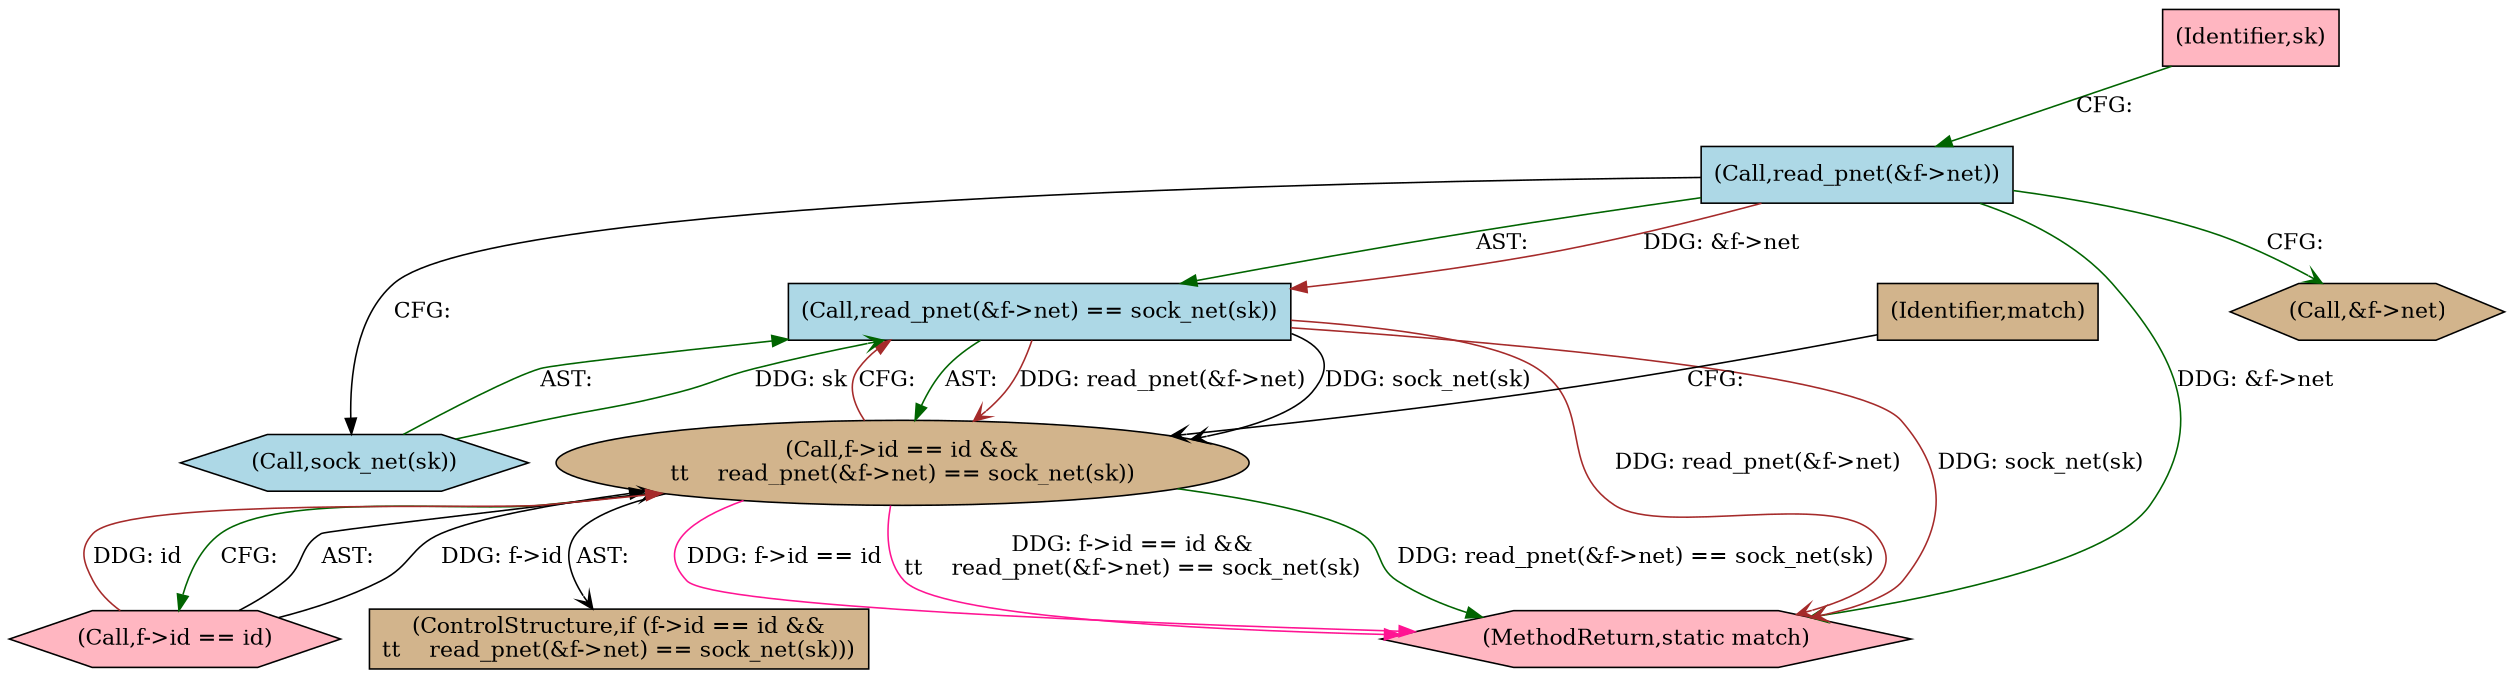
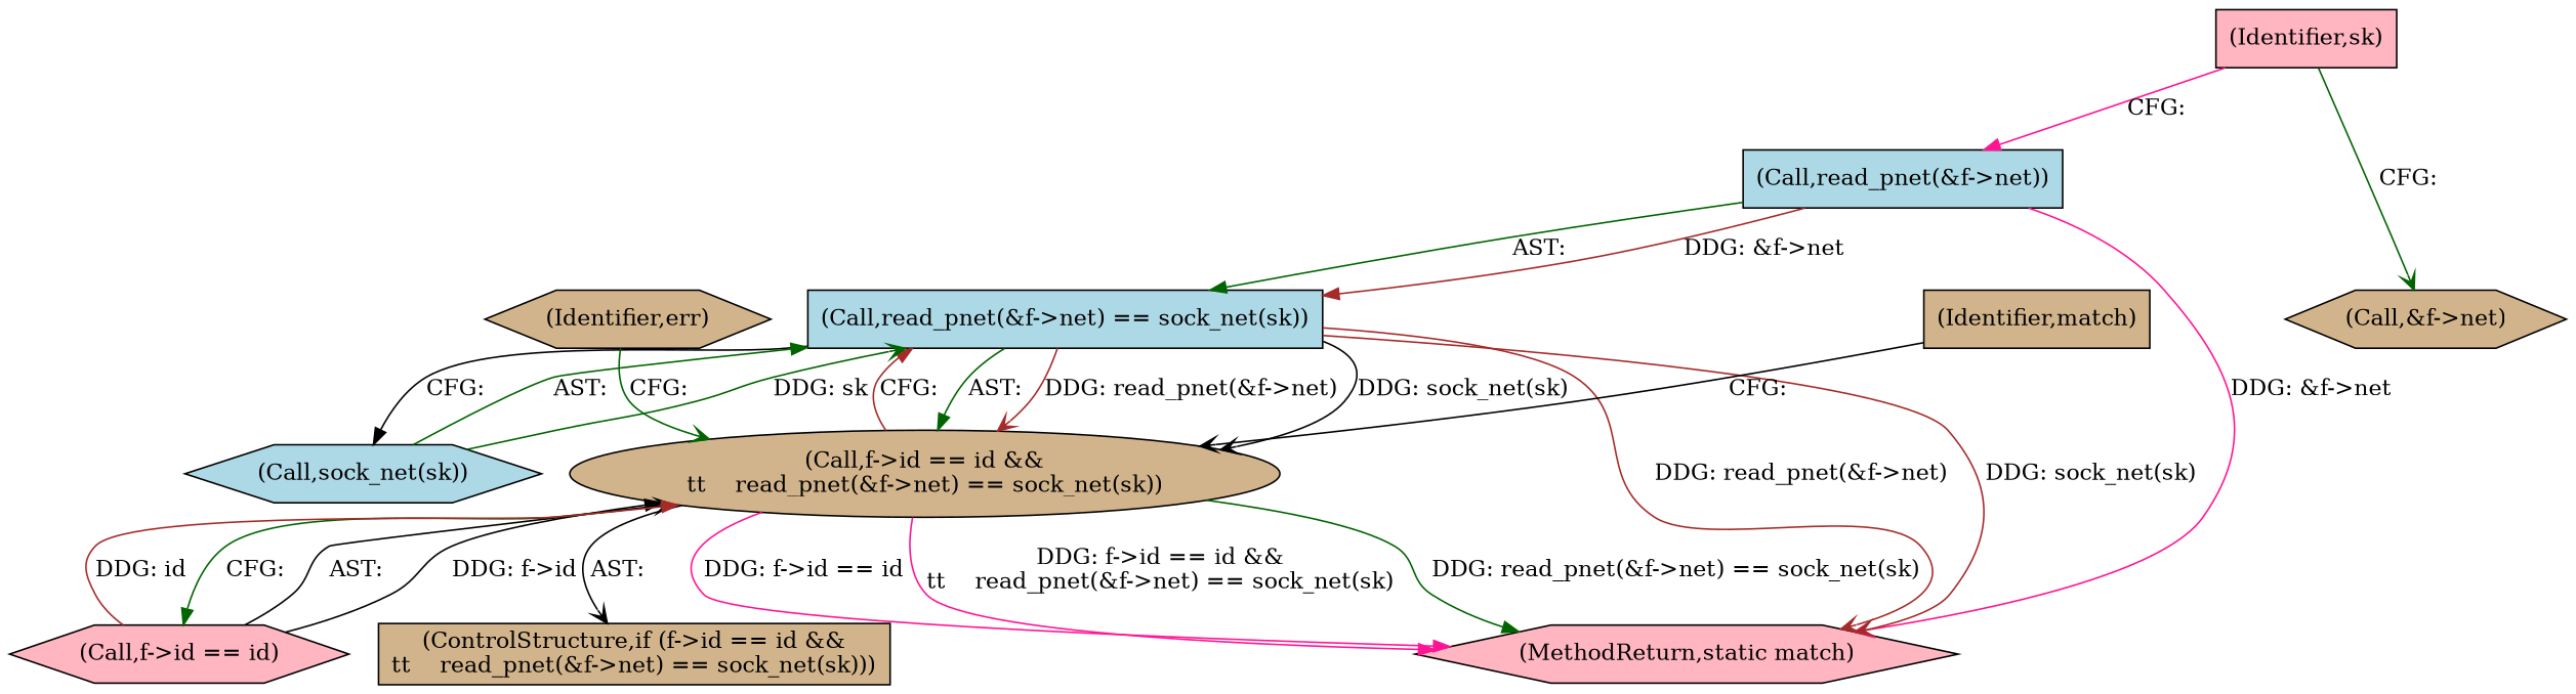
  digraph {
    node [fillcolor=tan shape=box style=filled]
    edge [arrowhead=normal color=darkgreen]
    n1 [fillcolor=lightblue label="(Call,read_pnet(&f->net))"]
    n2 [fillcolor=lightblue label="(Call,read_pnet(&f->net) == sock_net(sk))"]
    n3 [label="(Call,&f->net)" shape=hexagon]
    n4 [fillcolor=lightpink label="(MethodReturn,static match)" shape=hexagon]
    n5 [label="(Call,f->id == id &&\n\t\t    read_pnet(&f->net) == sock_net(sk))" shape=ellipse]
    n6 [fillcolor=lightblue label="(Call,sock_net(sk))" shape=hexagon]
    n7 [label="(ControlStructure,if (f->id == id &&\n\t\t    read_pnet(&f->net) == sock_net(sk)))"]
    n8 [fillcolor=lightpink label="(Call,f->id == id)" shape=hexagon]
    n9 [label="(Identifier,match)"]
    n10 [fillcolor=lightpink label="(Identifier,sk)"]
+   n11 [label="(Identifier,err)" shape=hexagon]
    n1 -> n2 [label="AST: "]
    n1 -> n2 [color=brown label="DDG: &f->net"]
-   n1 -> n3 [arrowhead=vee label="CFG: "]
-   n1 -> n4 [arrowhead=vee label="DDG: &f->net"]
+   n10 -> n3 [arrowhead=vee label="CFG: "]
+   n1 -> n4 [arrowhead=vee color=deeppink label="DDG: &f->net"]
    n2 -> n4 [arrowhead=vee color=brown label="DDG: read_pnet(&f->net)"]
    n2 -> n4 [arrowhead=vee color=brown label="DDG: sock_net(sk)"]
    n2 -> n5 [label="AST: "]
    n2 -> n5 [arrowhead=vee color=brown label="DDG: read_pnet(&f->net)"]
    n2 -> n5 [arrowhead=vee color=black label="DDG: sock_net(sk)"]
-   n1 -> n6 [color=black label="CFG: "]
+   n2 -> n6 [color=black label="CFG: "]
    n5 -> n2 [color=brown label="CFG: "]
    n5 -> n4 [color=deeppink label="DDG: f->id == id &&\n\t\t    read_pnet(&f->net) == sock_net(sk)"]
    n5 -> n4 [label="DDG: read_pnet(&f->net) == sock_net(sk)"]
    n5 -> n4 [color=deeppink label="DDG: f->id == id"]
    n5 -> n7 [arrowhead=vee color=black label="AST: "]
    n5 -> n8 [label="CFG: "]
    n6 -> n2 [label="AST: "]
    n6 -> n2 [arrowhead=vee label="DDG: sk"]
    n8 -> n5 [arrowhead=vee color=black label="AST: "]
    n8 -> n5 [color=black label="DDG: f->id"]
    n8 -> n5 [color=brown label="DDG: id"]
    n9 -> n5 [arrowhead=vee color=black label="CFG: "]
-   n10 -> n1 [label="CFG: "]
+   n10 -> n1 [color=deeppink label="CFG: "]
+   n11 -> n5 [arrowhead=vee label="CFG: "]
  }
